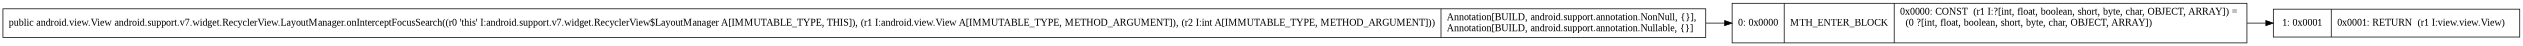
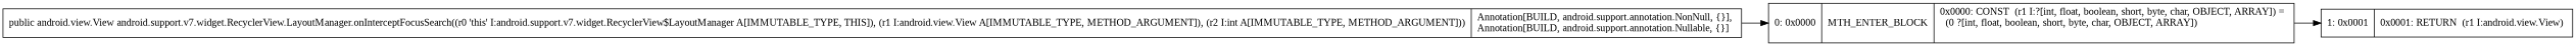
  digraph {
    rankdir=LR
    fontname="Liberation Serif"
    node [shape=record fontname="Liberation Serif"]
    edge [fontname="Liberation Serif"]
    n1 [label="{0\:\ 0x0000|MTH_ENTER_BLOCK\l|0x0000: CONST  (r1 I:?[int, float, boolean, short, byte, char, OBJECT, ARRAY]) = \l  (0 ?[int, float, boolean, short, byte, char, OBJECT, ARRAY])\l \l}"]
-   n2 [label="{1\:\ 0x0001|0x0001: RETURN  (r1 I:view.view.View) \l}"]
+   n2 [label="{1\:\ 0x0001|0x0001: RETURN  (r1 I:android.view.View) \l}"]
    n3 [label="{public android.view.View android.support.v7.widget.RecyclerView.LayoutManager.onInterceptFocusSearch((r0 'this' I:android.support.v7.widget.RecyclerView$LayoutManager A[IMMUTABLE_TYPE, THIS]), (r1 I:android.view.View A[IMMUTABLE_TYPE, METHOD_ARGUMENT]), (r2 I:int A[IMMUTABLE_TYPE, METHOD_ARGUMENT]))  | Annotation[BUILD, android.support.annotation.NonNull, \{\}], \lAnnotation[BUILD, android.support.annotation.Nullable, \{\}]\l}"]
    n1 -> n2
    n3 -> n1
  }
